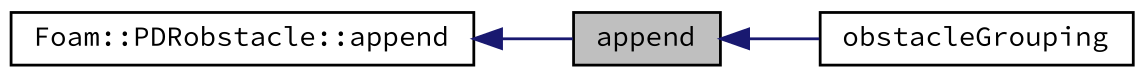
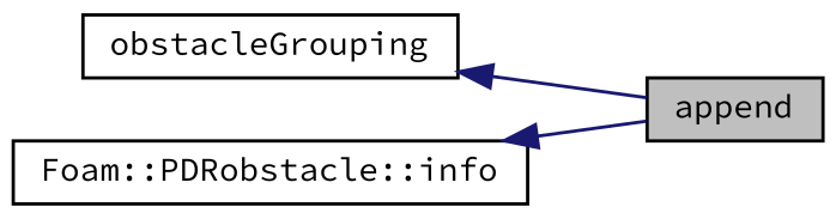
  digraph {
    fontname="Source Code Pro"
    rankdir=LR
    node [color=black fontname="Source Code Pro" fontsize=10 shape=record]
    edge [color=midnightblue dir=back fontname="Source Code Pro" fontsize=10 labelfontname=Helvetica labelfontsize=10 style=solid]
    n1 [fillcolor=grey75 fontcolor=black height=0.2 label=append style=filled width=0.4]
    n2 [height=0.2 label=obstacleGrouping width=0.4]
-   n3 [height=0.2 label="Foam::PDRobstacle::append" width=0.4]
-   n1 -> n2
+   n3 [height=0.2 label="Foam::PDRobstacle::info" width=0.4]
+   n2 -> n1
    n3 -> n1
  }
